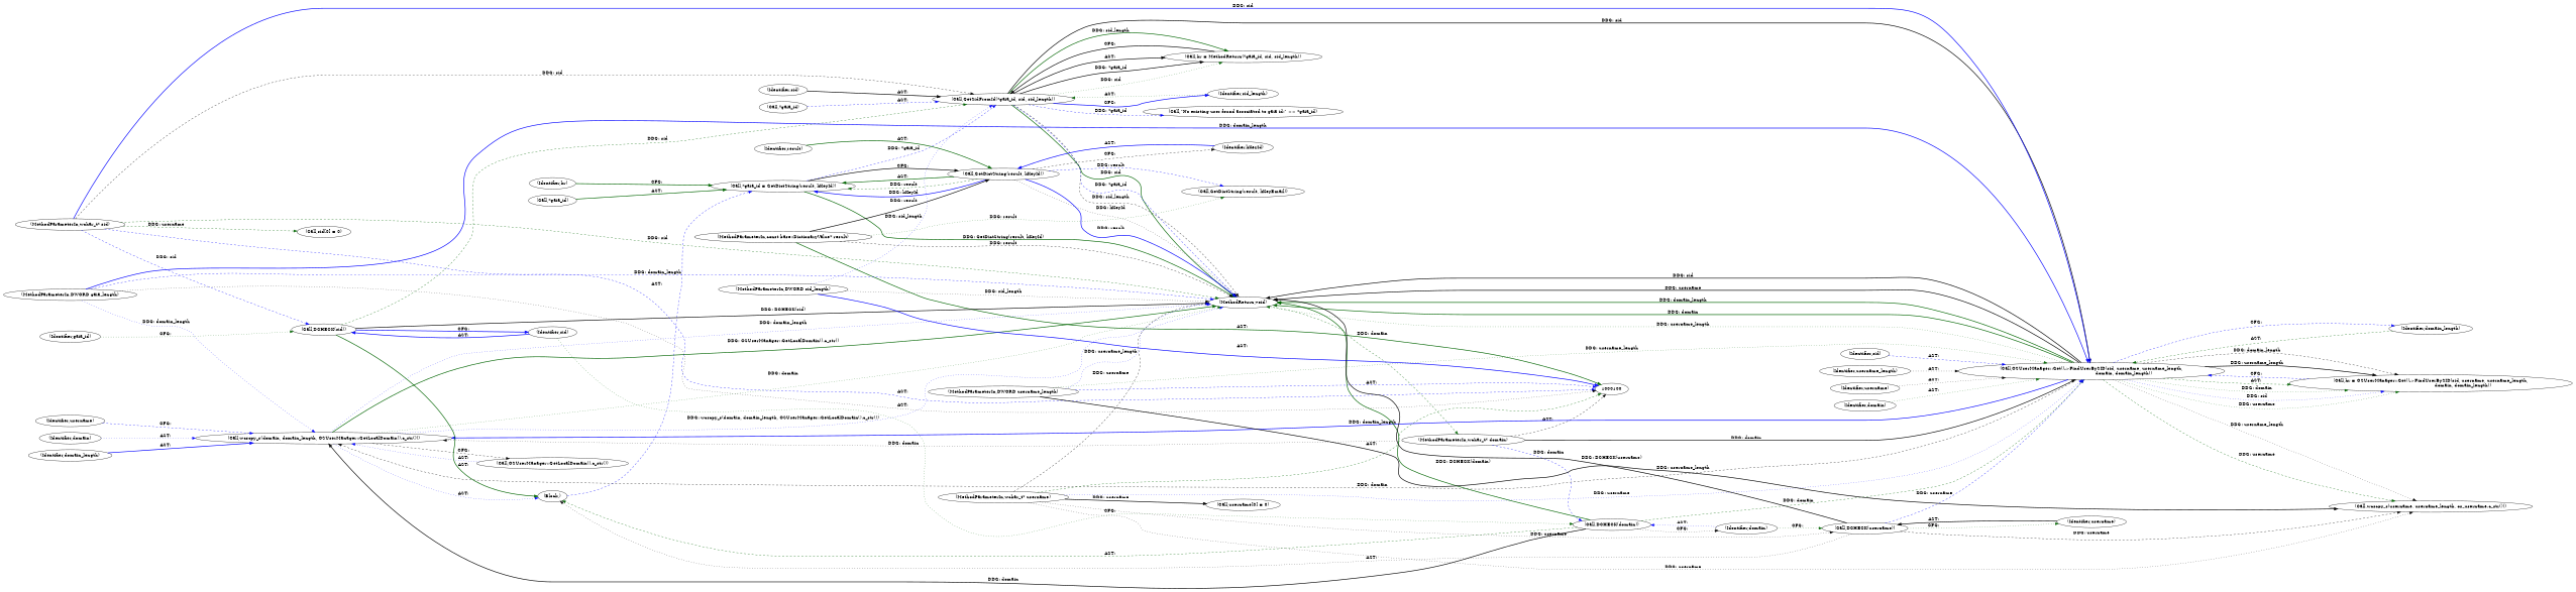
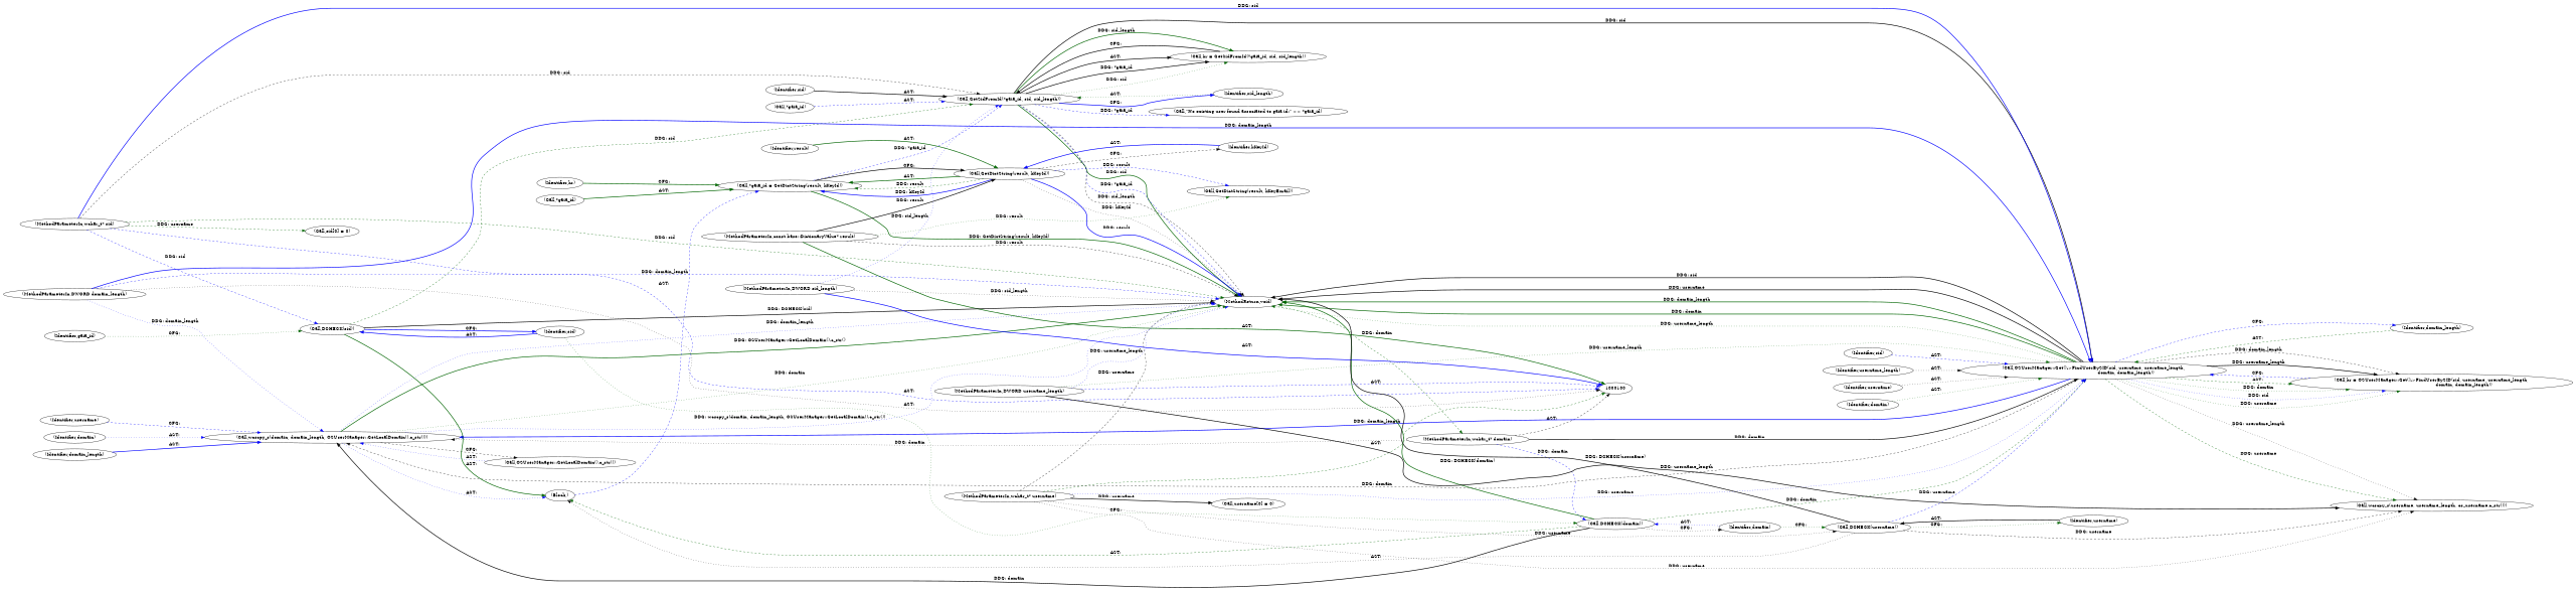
  digraph {
    rankdir=LR
    edge [color=blue style=bold]
    n1 [label="(Call,wcscpy_s(domain, domain_length, OSUserManager::GetLocalDomain().c_str()))"]
    n2 [label="(Block,)"]
    n3 [label="(MethodReturn,void)"]
    n4 [label="(Call,OSUserManager::GetLocalDomain().c_str())"]
    n5 [label="(Call,*gaia_id = GetDictString(result, kKeyId))"]
    n6 [label="(MethodParameterIn,wchar_t* domain)"]
    n7 [label="(Call,OSUserManager::Get()->FindUserBySID(sid, username, username_length,\n                                             domain, domain_length))"]
    n8 [label="(Identifier,domain_length)"]
    n9 [label="(Call,hr = OSUserManager::Get()->FindUserBySID(sid, username, username_length,\n                                             domain, domain_length))"]
    n10 [label="(Call,wcscpy_s(username, username_length, os_username.c_str()))"]
    n11 [label="(Call,GetSidFromId(*gaia_id, sid, sid_length))"]
    n12 [label="(Call,\"No existing user found associated to gaia id:\" << *gaia_id)"]
    n13 [label="(Identifier,sid_length)"]
-   n14 [label="(Call,hr = MethodReturn(*gaia_id, sid, sid_length))"]
+   n14 [label="(Call,hr = GetSidFromId(*gaia_id, sid, sid_length))"]
    n15 [label="(Call,GetDictString(result, kKeyId))"]
    n16 [label="(Call,GetDictString(result, kKeyEmail))"]
    n17 [label="(Identifier,kKeyId)"]
    n18 [label="(MethodParameterIn,const base::DictionaryValue* result)"]
    1000100
    n20 [label="(Call,DCHECK(sid))"]
    n21 [label="(Identifier,sid)"]
    n22 [label="(Call,DCHECK(domain))"]
    n23 [label="(MethodParameterIn,wchar_t* sid)"]
    n24 [label="(Call,sid[0] = 0)"]
    n25 [label="(MethodParameterIn,DWORD sid_length)"]
    n26 [label="(Call,DCHECK(username))"]
    n27 [label="(Identifier,username)"]
    n28 [label="(MethodParameterIn,wchar_t* username)"]
    n29 [label="(Call,username[0] = 0)"]
    n30 [label="(MethodParameterIn,DWORD username_length)"]
    n31 [label="(Identifier,domain)"]
-   n32 [label="(MethodParameterIn,DWORD gaia_length)"]
+   n32 [label="(MethodParameterIn,DWORD domain_length)"]
    n33 [label="(Identifier,sid)"]
    n34 [label="(Identifier,hr)"]
    n35 [label="(Call,*gaia_id)"]
    n36 [label="(Identifier,result)"]
    n37 [label="(Identifier,sid)"]
    n38 [label="(Identifier,domain_length)"]
    n39 [label="(Identifier,username_length)"]
    n40 [label="(Identifier,username)"]
    n41 [label="(Identifier,gaia_id)"]
    n42 [label="(Identifier,username)"]
    n43 [label="(Identifier,domain)"]
    n44 [label="(Identifier,domain)"]
    n45 [label="(Call,*gaia_id)"]
    n1 -> n2 [label="AST: " style=dotted]
    n1 -> n3 [label="DDG: domain_length" style=dotted]
    n1 -> n3 [label="DDG: wcscpy_s(domain, domain_length, OSUserManager::GetLocalDomain().c_str())" style=dotted]
    n1 -> n3 [color=darkgreen label="DDG: OSUserManager::GetLocalDomain().c_str()"]
    n1 -> n3 [color=darkgreen label="DDG: domain" style=dotted]
    n1 -> n4 [color=black label="CFG: " style=dashed]
    n2 -> n5 [label="AST: " style=dashed]
    n3 -> n6 [color=darkgreen label="DDG: domain" style=dashed]
    n4 -> n1 [label="AST: " style=dotted]
    n5 -> n3 [color=darkgreen label="DDG: GetDictString(result, kKeyId)"]
    n5 -> n11 [label="DDG: *gaia_id" style=dashed]
    n5 -> n15 [color=black label="CFG: "]
    n6 -> n1 [color=black label="DDG: domain" style=dotted]
    n6 -> n7 [color=black label="DDG: domain"]
    n6 -> 1000100 [color=black label="AST: " style=dashed]
    n6 -> n22 [label="DDG: domain" style=dashed]
    n7 -> n1 [color=black label="DDG: domain" style=dashed]
    n7 -> n1 [label="DDG: domain_length"]
    n7 -> n3 [color=darkgreen label="DDG: domain"]
    n7 -> n3 [color=darkgreen label="DDG: username_length" style=dotted]
    n7 -> n3 [color=black label="DDG: sid"]
    n7 -> n3 [color=black label="DDG: username"]
    n7 -> n3 [color=darkgreen label="DDG: domain_length"]
    n7 -> n8 [label="CFG: " style=dashed]
    n7 -> n9 [color=darkgreen label="AST: " style=dashed]
    n7 -> n9 [color=darkgreen label="DDG: domain" style=dotted]
    n7 -> n9 [label="DDG: sid" style=dotted]
    n7 -> n9 [color=darkgreen label="DDG: username" style=dotted]
    n7 -> n9 [color=black label="DDG: domain_length" style=dashed]
    n7 -> n9 [color=black label="DDG: username_length"]
    n7 -> n10 [color=darkgreen label="DDG: username" style=dashed]
    n7 -> n10 [color=black label="DDG: username_length" style=dotted]
    n8 -> n7 [color=darkgreen label="AST: " style=dashed]
    n9 -> n7 [label="CFG: " style=dashed]
    n11 -> n3 [color=darkgreen label="DDG: sid"]
    n11 -> n3 [label="DDG: *gaia_id" style=dashed]
    n11 -> n3 [color=black label="DDG: sid_length" style=dashed]
    n11 -> n7 [color=black label="DDG: sid"]
    n11 -> n12 [label="DDG: *gaia_id" style=dashed]
    n11 -> n13 [label="CFG: "]
    n11 -> n14 [color=black label="AST: "]
    n11 -> n14 [color=black label="DDG: *gaia_id"]
    n11 -> n14 [color=darkgreen label="DDG: sid" style=dotted]
    n11 -> n14 [color=darkgreen label="DDG: sid_length"]
    n13 -> n11 [color=darkgreen label="AST: " style=dotted]
    n14 -> n11 [color=black label="CFG: "]
    n15 -> n3 [color=black label="DDG: kKeyId" style=dotted]
    n15 -> n3 [label="DDG: result"]
    n15 -> n5 [color=darkgreen label="AST: "]
    n15 -> n5 [color=darkgreen label="DDG: result" style=dashed]
    n15 -> n5 [label="DDG: kKeyId"]
    n15 -> n16 [label="DDG: result" style=dashed]
    n15 -> n17 [color=black label="CFG: " style=dashed]
    n17 -> n15 [label="AST: "]
    n18 -> n3 [color=black label="DDG: result" style=dashed]
    n18 -> n15 [color=black label="DDG: result"]
    n18 -> n16 [color=darkgreen label="DDG: result" style=dotted]
    n18 -> 1000100 [color=darkgreen label="AST: "]
    n20 -> n2 [color=darkgreen label="AST: "]
    n20 -> n3 [color=black label="DDG: DCHECK(sid)"]
    n20 -> n11 [color=darkgreen label="DDG: sid" style=dashed]
    n20 -> n21 [label="CFG: "]
    n21 -> n20 [label="AST: "]
    n21 -> n22 [color=darkgreen label="CFG: " style=dotted]
    n22 -> n1 [color=black label="DDG: domain"]
    n22 -> n2 [color=darkgreen label="AST: " style=dashed]
    n22 -> n3 [color=darkgreen label="DDG: DCHECK(domain)"]
    n22 -> n7 [color=darkgreen label="DDG: domain" style=dashed]
    n22 -> n31 [color=black label="CFG: " style=dotted]
    n23 -> n3 [color=darkgreen label="DDG: sid" style=dashed]
    n23 -> n7 [label="DDG: sid"]
    n23 -> n11 [color=black label="DDG: sid" style=dashed]
    n23 -> 1000100 [label="AST: " style=dashed]
    n23 -> n20 [label="DDG: sid" style=dashed]
    n23 -> n24 [color=darkgreen label="DDG: username" style=dashed]
    n25 -> n3 [color=black label="DDG: sid_length" style=dotted]
    n25 -> n11 [label="DDG: sid_length" style=dotted]
    n25 -> 1000100 [label="AST: "]
    n26 -> n2 [color=black label="AST: " style=dotted]
    n26 -> n3 [color=black label="DDG: DCHECK(username)"]
    n26 -> n7 [label="DDG: username" style=dashed]
    n26 -> n10 [color=black label="DDG: username" style=dashed]
    n26 -> n27 [color=darkgreen label="CFG: " style=dotted]
    n27 -> n26 [color=black label="AST: "]
    n28 -> n3 [color=black label="DDG: username" style=dashed]
    n28 -> n7 [label="DDG: username" style=dotted]
    n28 -> n10 [color=black label="DDG: username" style=dotted]
    n28 -> 1000100 [color=darkgreen label="AST: " style=dashed]
    n28 -> n26 [color=black label="DDG: username" style=dotted]
    n28 -> n29 [color=black label="DDG: username"]
    n30 -> n3 [label="DDG: username_length" style=dotted]
    n30 -> n7 [color=darkgreen label="DDG: username_length" style=dotted]
    n30 -> n10 [color=black label="DDG: username_length"]
    n30 -> 1000100 [label="AST: " style=dashed]
    n31 -> n22 [label="AST: " style=dotted]
    n31 -> n26 [color=darkgreen label="CFG: " style=dotted]
    n32 -> n1 [label="DDG: domain_length" style=dotted]
    n32 -> n3 [label="DDG: domain_length" style=dashed]
    n32 -> n7 [label="DDG: domain_length"]
    n32 -> 1000100 [color=black label="AST: " style=dotted]
    n33 -> n7 [label="AST: " style=dashed]
    n34 -> n5 [color=darkgreen label="CFG: "]
    n35 -> n11 [label="AST: " style=dashed]
    n36 -> n15 [color=darkgreen label="AST: "]
    n37 -> n11 [color=black label="AST: "]
    n38 -> n1 [label="AST: "]
    n39 -> n7 [color=black label="AST: " style=dotted]
    n40 -> n7 [color=black label="AST: " style=dotted]
    n41 -> n20 [color=darkgreen label="CFG: " style=dotted]
    n42 -> n1 [label="CFG: " style=dashed]
    n43 -> n1 [label="AST: " style=dotted]
    n44 -> n7 [color=darkgreen label="AST: " style=dotted]
    n45 -> n5 [color=darkgreen label="AST: "]
  }
